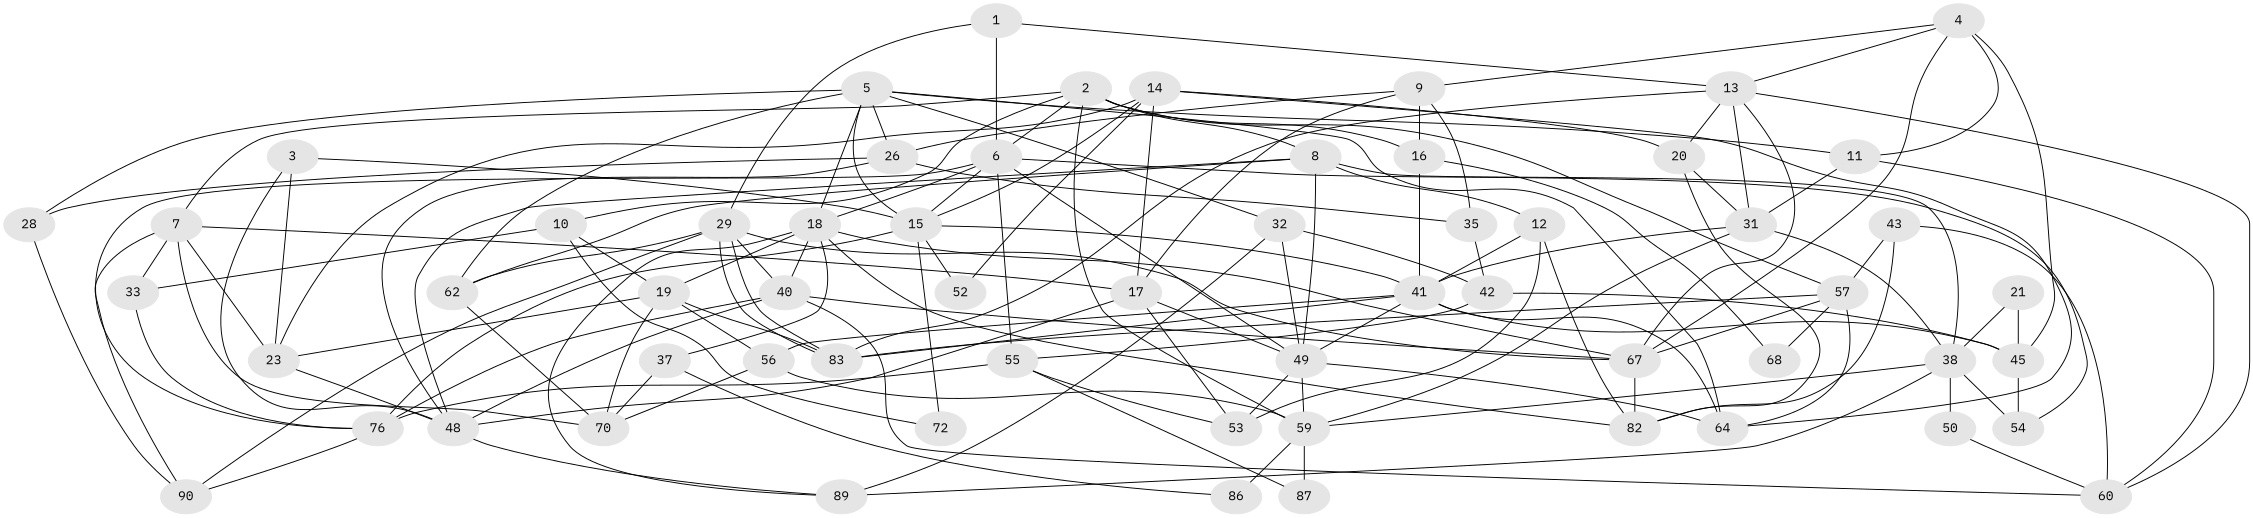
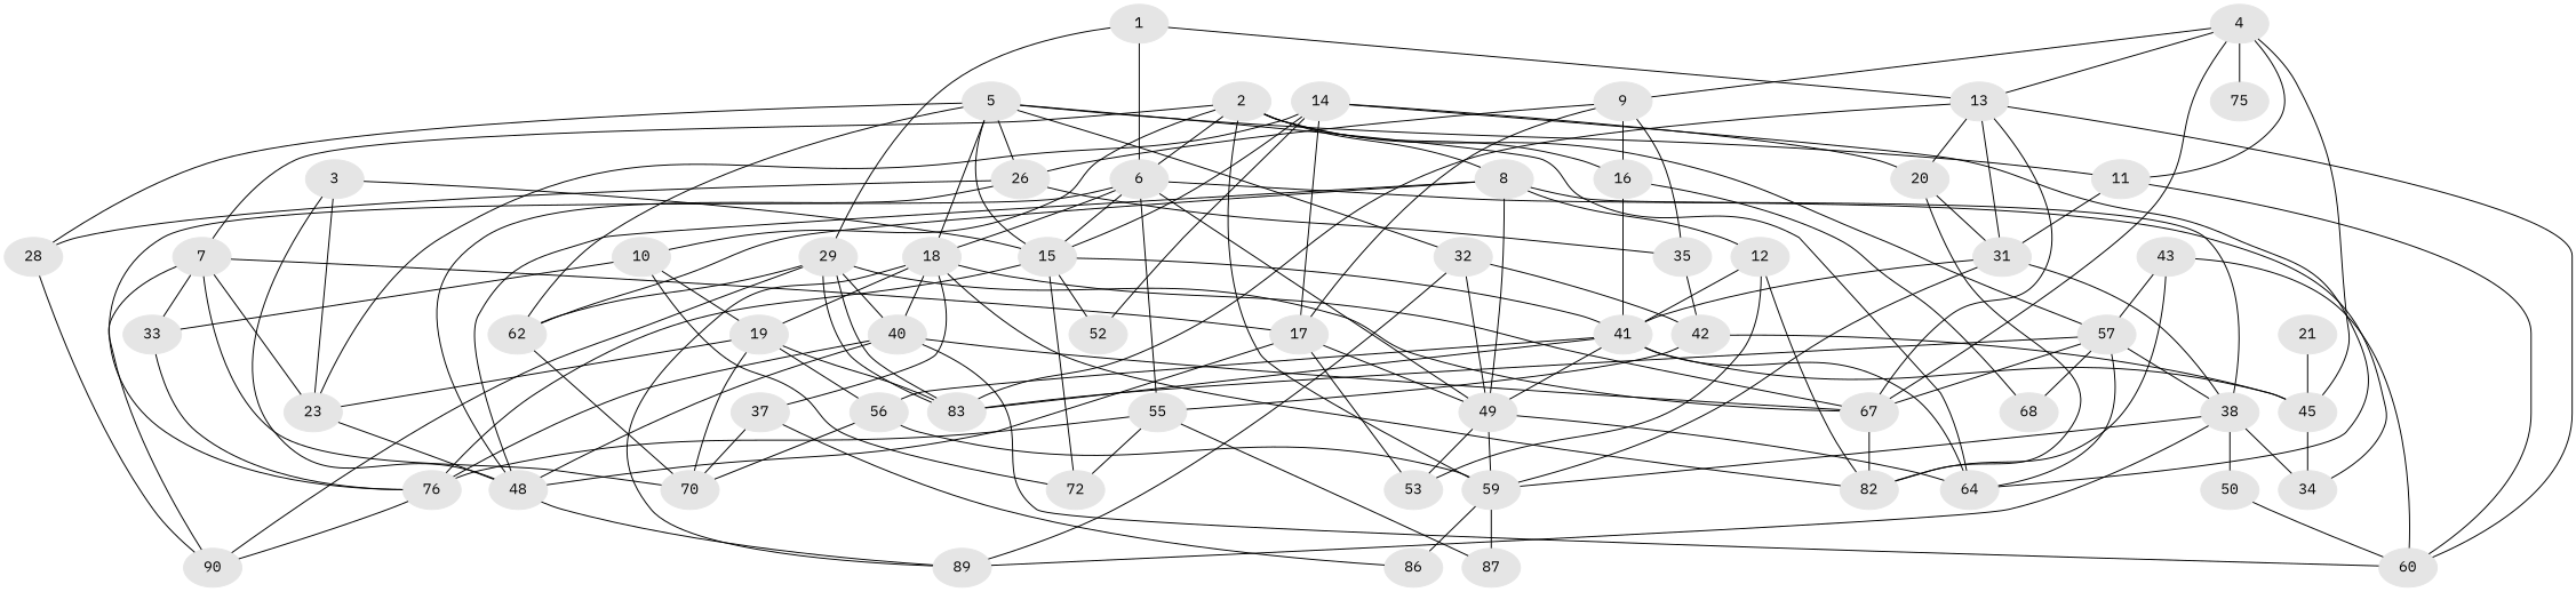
  graph {
    fontname="IBM Plex Mono"
    node [color=gray90 fontname="IBM Plex Mono" style=filled]
    edge [fontname="IBM Plex Mono"]
    6 [super="+46"]
    15 [super="+27"]
    18 [super="+25"]
    49 [super="+74"]
-   54
+   54 [label=34]
    55
    76 [super="+81"]
    1
    13 [super="+71"]
    29 [super="+92"]
    67 [super="+77"]
    31 [super="+93"]
    60 [super="+61"]
    20
    83
    62
    90
    40 [super="+44"]
    2 [super="+63"]
    7 [super="+47"]
    8 [super="+58"]
    10 [super="+66"]
    16 [super="+88"]
    57 [super="+79"]
    59 [super="+85"]
    23 [super="+30"]
    17 [super="+36"]
    33
    70 [super="+80"]
    48 [super="+69"]
    12
    38 [super="+73"]
    19 [super="+51"]
    72
    41 [super="+84"]
    68
    64
    86
    87
    52
    3
    89
    4 [super="+22"]
    9
    11 [super="+24"]
    45 [super="+65"]
+   75
    26 [super="+91"]
    35
    82
    5 [super="+39"]
    28
    32 [super="+34"]
    37
    42
    53
    50
    56
    14 [super="+78"]
    21
    43
    6 -- 15
    6 -- 18
    6 -- 49
    6 -- 54
    6 -- 55
    6 -- 76
    15 -- 76
    15 -- 72
    15 -- 41
    15 -- 52
    18 -- 67
    18 -- 40
    18 -- 19
    18 -- 89
    18 -- 82
    18 -- 37
    49 -- 59
    49 -- 64
    49 -- 53
    55 -- 76
-   55 -- 53
+   55 -- 72
    55 -- 87
    76 -- 90
    1 -- 6
    1 -- 13
    1 -- 29
    13 -- 67
    13 -- 31
    13 -- 60
    13 -- 20
    13 -- 83
    29 -- 67
    29 -- 83
    29 -- 83
    29 -- 62
    29 -- 90
    29 -- 40
    67 -- 82
    31 -- 59
    31 -- 38
    31 -- 41
    20 -- 31
    20 -- 82
    62 -- 70
    40 -- 76
    40 -- 67
    40 -- 60
    40 -- 48
    2 -- 6
    2 -- 7
    2 -- 8
    2 -- 10
    2 -- 16 [weight=2]
    2 -- 57
    2 -- 59
    7 -- 90
    7 -- 23
    7 -- 17
    7 -- 33
    7 -- 70 [weight=2]
    8 -- 49
    8 -- 62
    8 -- 48
    8 -- 12
    8 -- 38
    10 -- 33
    10 -- 19
    10 -- 72
    16 -- 41
    16 -- 68
    57 -- 67
    57 -- 83
    57 -- 68
    57 -- 64
    59 -- 86 [weight=2]
    59 -- 87
    23 -- 48
    17 -- 49
    17 -- 48 [weight=2]
    17 -- 53
    33 -- 76
    48 -- 89
    12 -- 41
    12 -- 82
    12 -- 53
    38 -- 54
    38 -- 59
    38 -- 89
    38 -- 50
    19 -- 83
    19 -- 23
    19 -- 70
    19 -- 56
    41 -- 49
    41 -- 83
    41 -- 64
    41 -- 45
    41 -- 56
    3 -- 15
    3 -- 23
    3 -- 48
    4 -- 13
    4 -- 67
    4 -- 9
    4 -- 11
    4 -- 45
+   4 -- 75 [weight=2]
    9 -- 16
    9 -- 17
    9 -- 26
    9 -- 35
    11 -- 31
    11 -- 60
    45 -- 54
    26 -- 48
    26 -- 35
    26 -- 28
    35 -- 42
    5 -- 15
    5 -- 18
    5 -- 62
    5 -- 64
    5 -- 11
    5 -- 26
    5 -- 28
    5 -- 32
    28 -- 90
    32 -- 49
    32 -- 89
    32 -- 42 [weight=2]
    37 -- 70
    37 -- 86
    42 -- 55
    42 -- 45
    50 -- 60
    56 -- 59
    56 -- 70
    14 -- 15
    14 -- 20
    14 -- 23
    14 -- 17
    14 -- 64
    14 -- 52
-   21 -- 38
+   57 -- 38
    21 -- 45
    43 -- 60
    43 -- 57
    43 -- 82
  }
